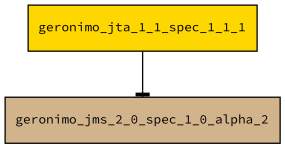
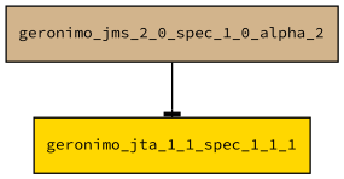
  digraph {
    fontname="Source Code Pro"
    node [fontsize=10.0 shape=box style=filled fontname="Source Code Pro"]
    geronimo_jms_2_0_spec_1_0_alpha_2 [fillcolor=tan]
    geronimo_jta_1_1_spec_1_1_1 [fillcolor=gold]
-   geronimo_jta_1_1_spec_1_1_1 -> geronimo_jms_2_0_spec_1_0_alpha_2 [arrowhead=tee fontname="Source Code Pro"]
+   geronimo_jms_2_0_spec_1_0_alpha_2 -> geronimo_jta_1_1_spec_1_1_1 [arrowhead=tee fontname="Source Code Pro"]
  }
